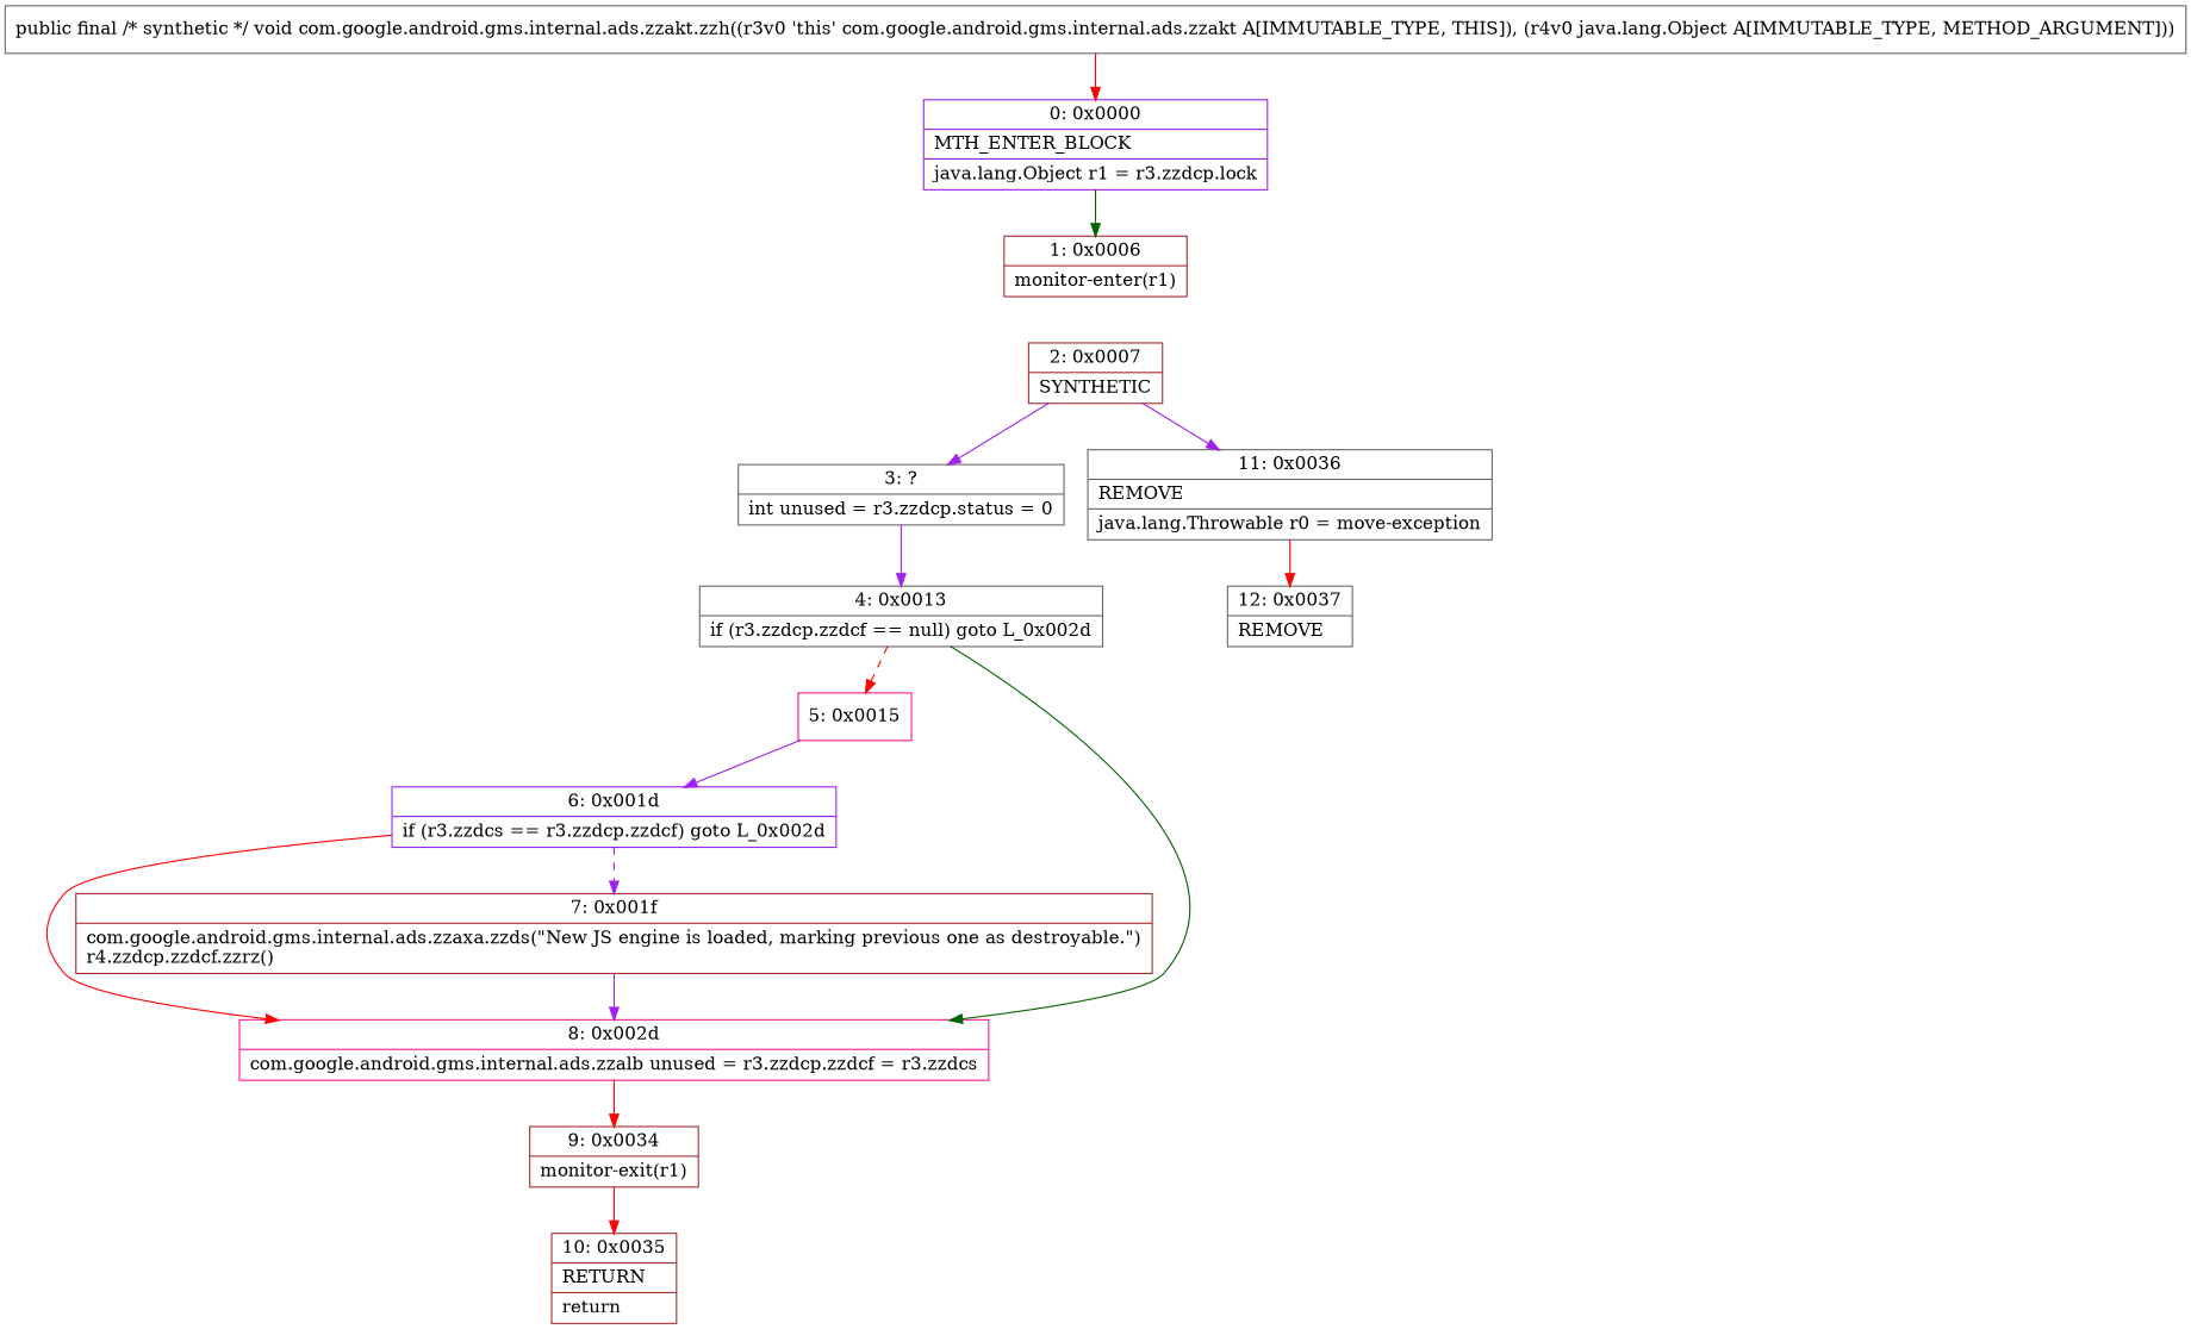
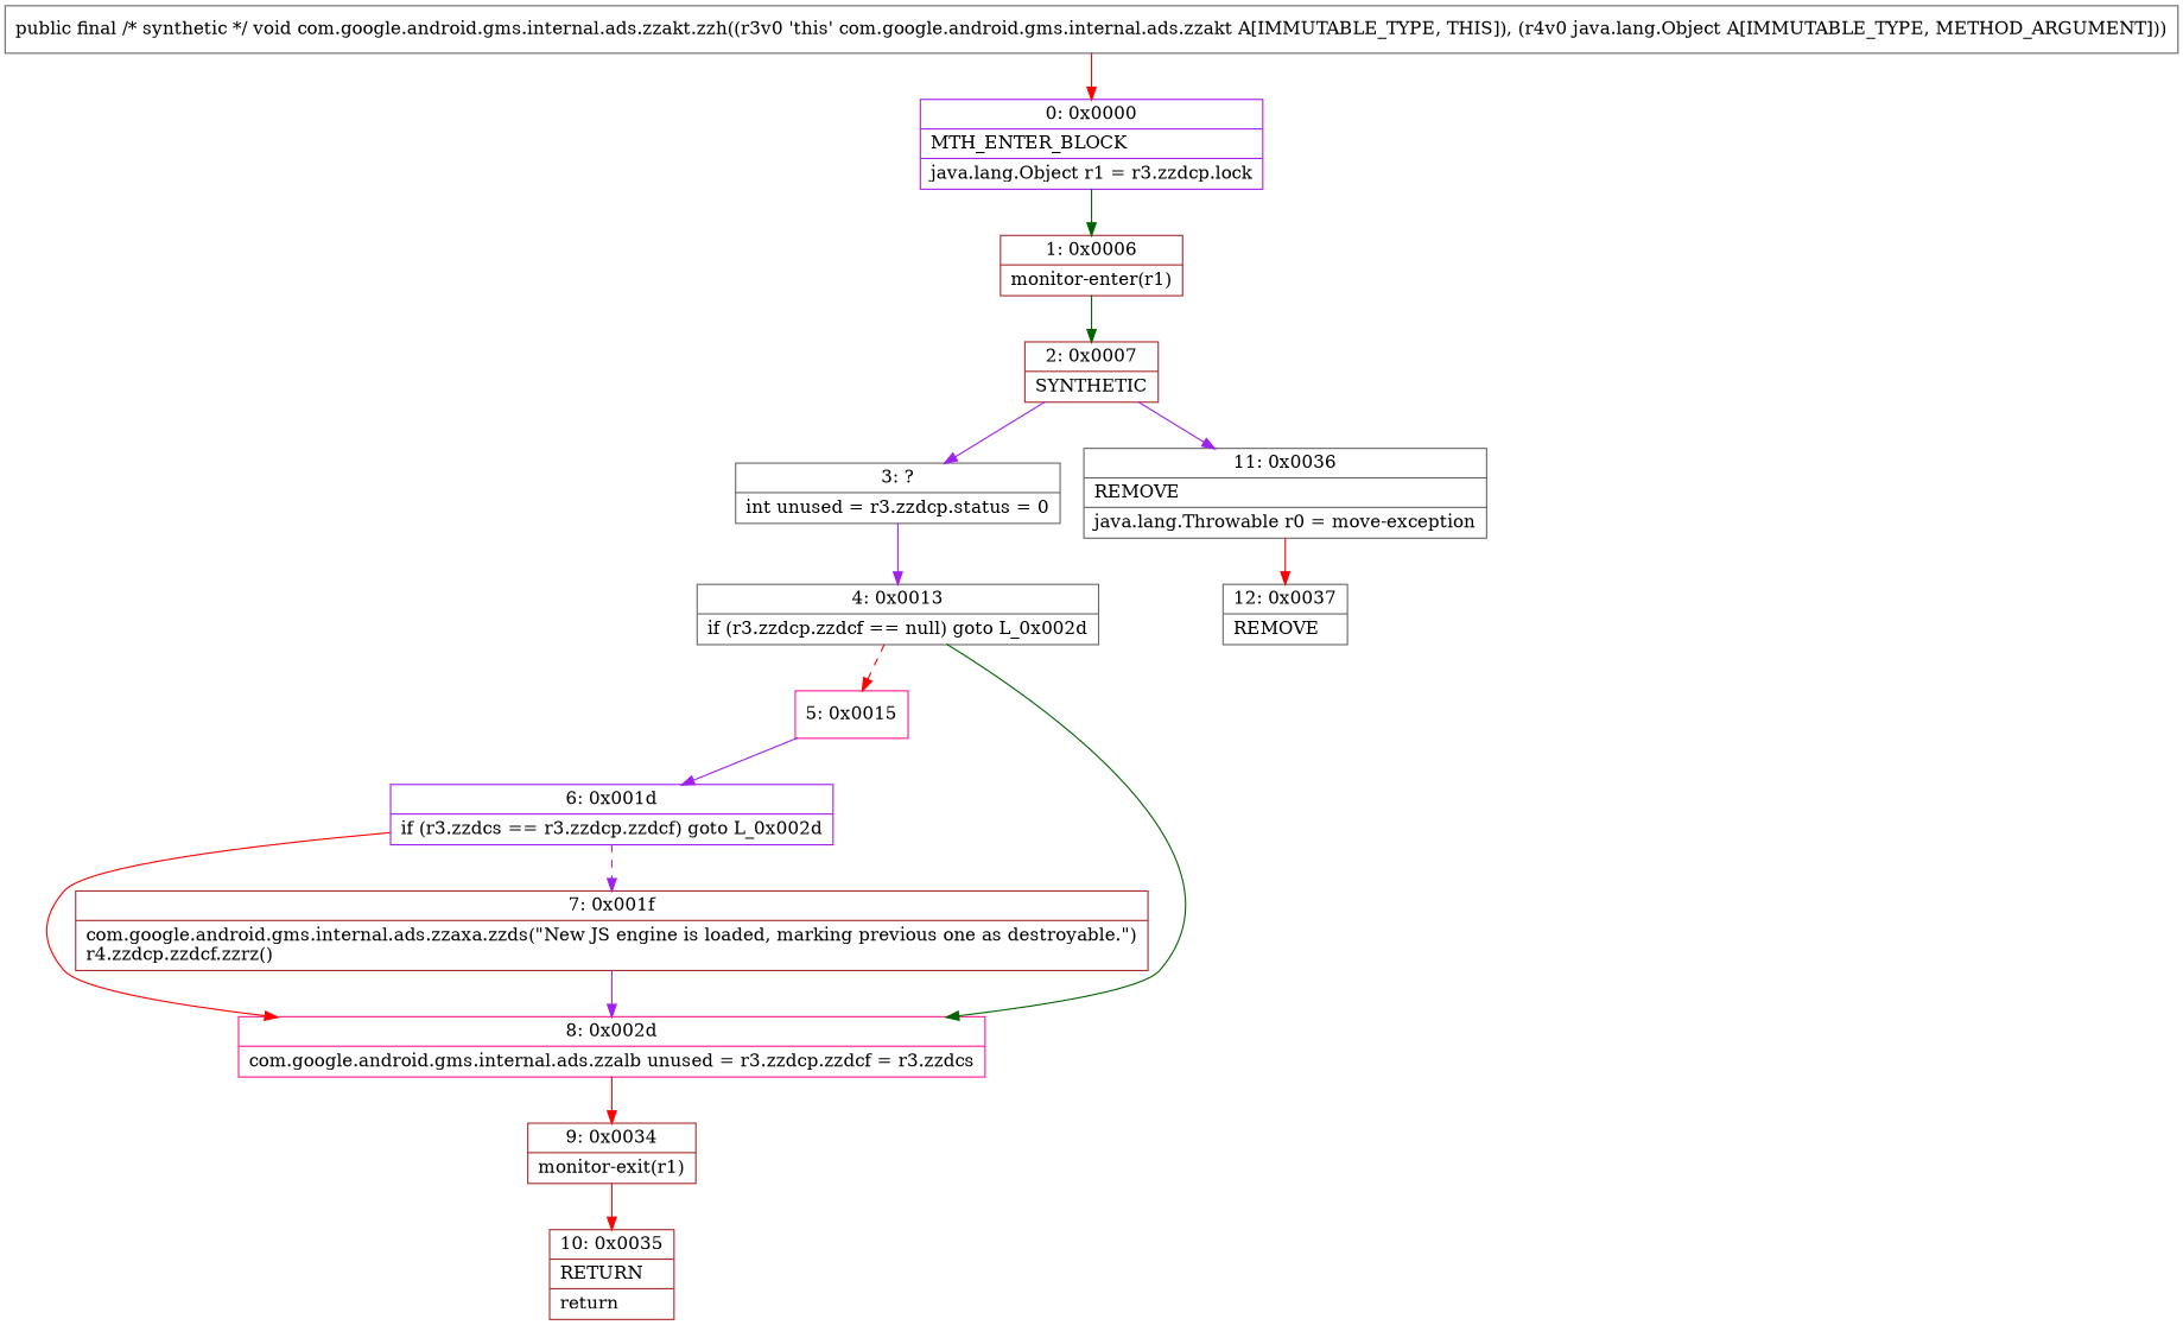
  digraph {
    node [color=brown shape=record]
    edge [color=purple]
    n1 [color=purple label="{0\:\ 0x0000|MTH_ENTER_BLOCK\l|java.lang.Object r1 = r3.zzdcp.lock\l}"]
    n2 [label="{1\:\ 0x0006|monitor\-enter(r1)\l}"]
    n3 [label="{2\:\ 0x0007|SYNTHETIC\l}"]
    n4 [color=gray40 label="{3\:\ ?|int unused = r3.zzdcp.status = 0\l}"]
    n5 [color=gray40 label="{11\:\ 0x0036|REMOVE\l|java.lang.Throwable r0 = move\-exception\l}"]
    n6 [color=gray40 label="{4\:\ 0x0013|if (r3.zzdcp.zzdcf == null) goto L_0x002d\l}"]
    n7 [color=gray40 label="{12\:\ 0x0037|REMOVE\l}"]
    n8 [color=deeppink label="{5\:\ 0x0015}"]
    n9 [color=deeppink label="{8\:\ 0x002d|com.google.android.gms.internal.ads.zzalb unused = r3.zzdcp.zzdcf = r3.zzdcs\l}"]
    n10 [color=purple label="{6\:\ 0x001d|if (r3.zzdcs == r3.zzdcp.zzdcf) goto L_0x002d\l}"]
    n11 [label="{9\:\ 0x0034|monitor\-exit(r1)\l}"]
    n12 [label="{7\:\ 0x001f|com.google.android.gms.internal.ads.zzaxa.zzds(\"New JS engine is loaded, marking previous one as destroyable.\")\lr4.zzdcp.zzdcf.zzrz()\l}"]
    n13 [label="{10\:\ 0x0035|RETURN\l|return\l}"]
    n14 [color=gray40 label="{public final \/* synthetic *\/ void com.google.android.gms.internal.ads.zzakt.zzh((r3v0 'this' com.google.android.gms.internal.ads.zzakt A[IMMUTABLE_TYPE, THIS]), (r4v0 java.lang.Object A[IMMUTABLE_TYPE, METHOD_ARGUMENT])) }"]
    n1 -> n2 [color=darkgreen]
+   n2 -> n3 [color=darkgreen]
    n3 -> n4
    n3 -> n5
    n4 -> n6
    n5 -> n7 [color=red]
    n6 -> n8 [color=red style=dashed]
    n6 -> n9 [color=darkgreen]
    n8 -> n10
    n9 -> n11 [color=red]
    n10 -> n9 [color=red]
    n10 -> n12 [style=dashed]
    n11 -> n13 [color=red]
    n12 -> n9
    n14 -> n1 [color=red]
  }
